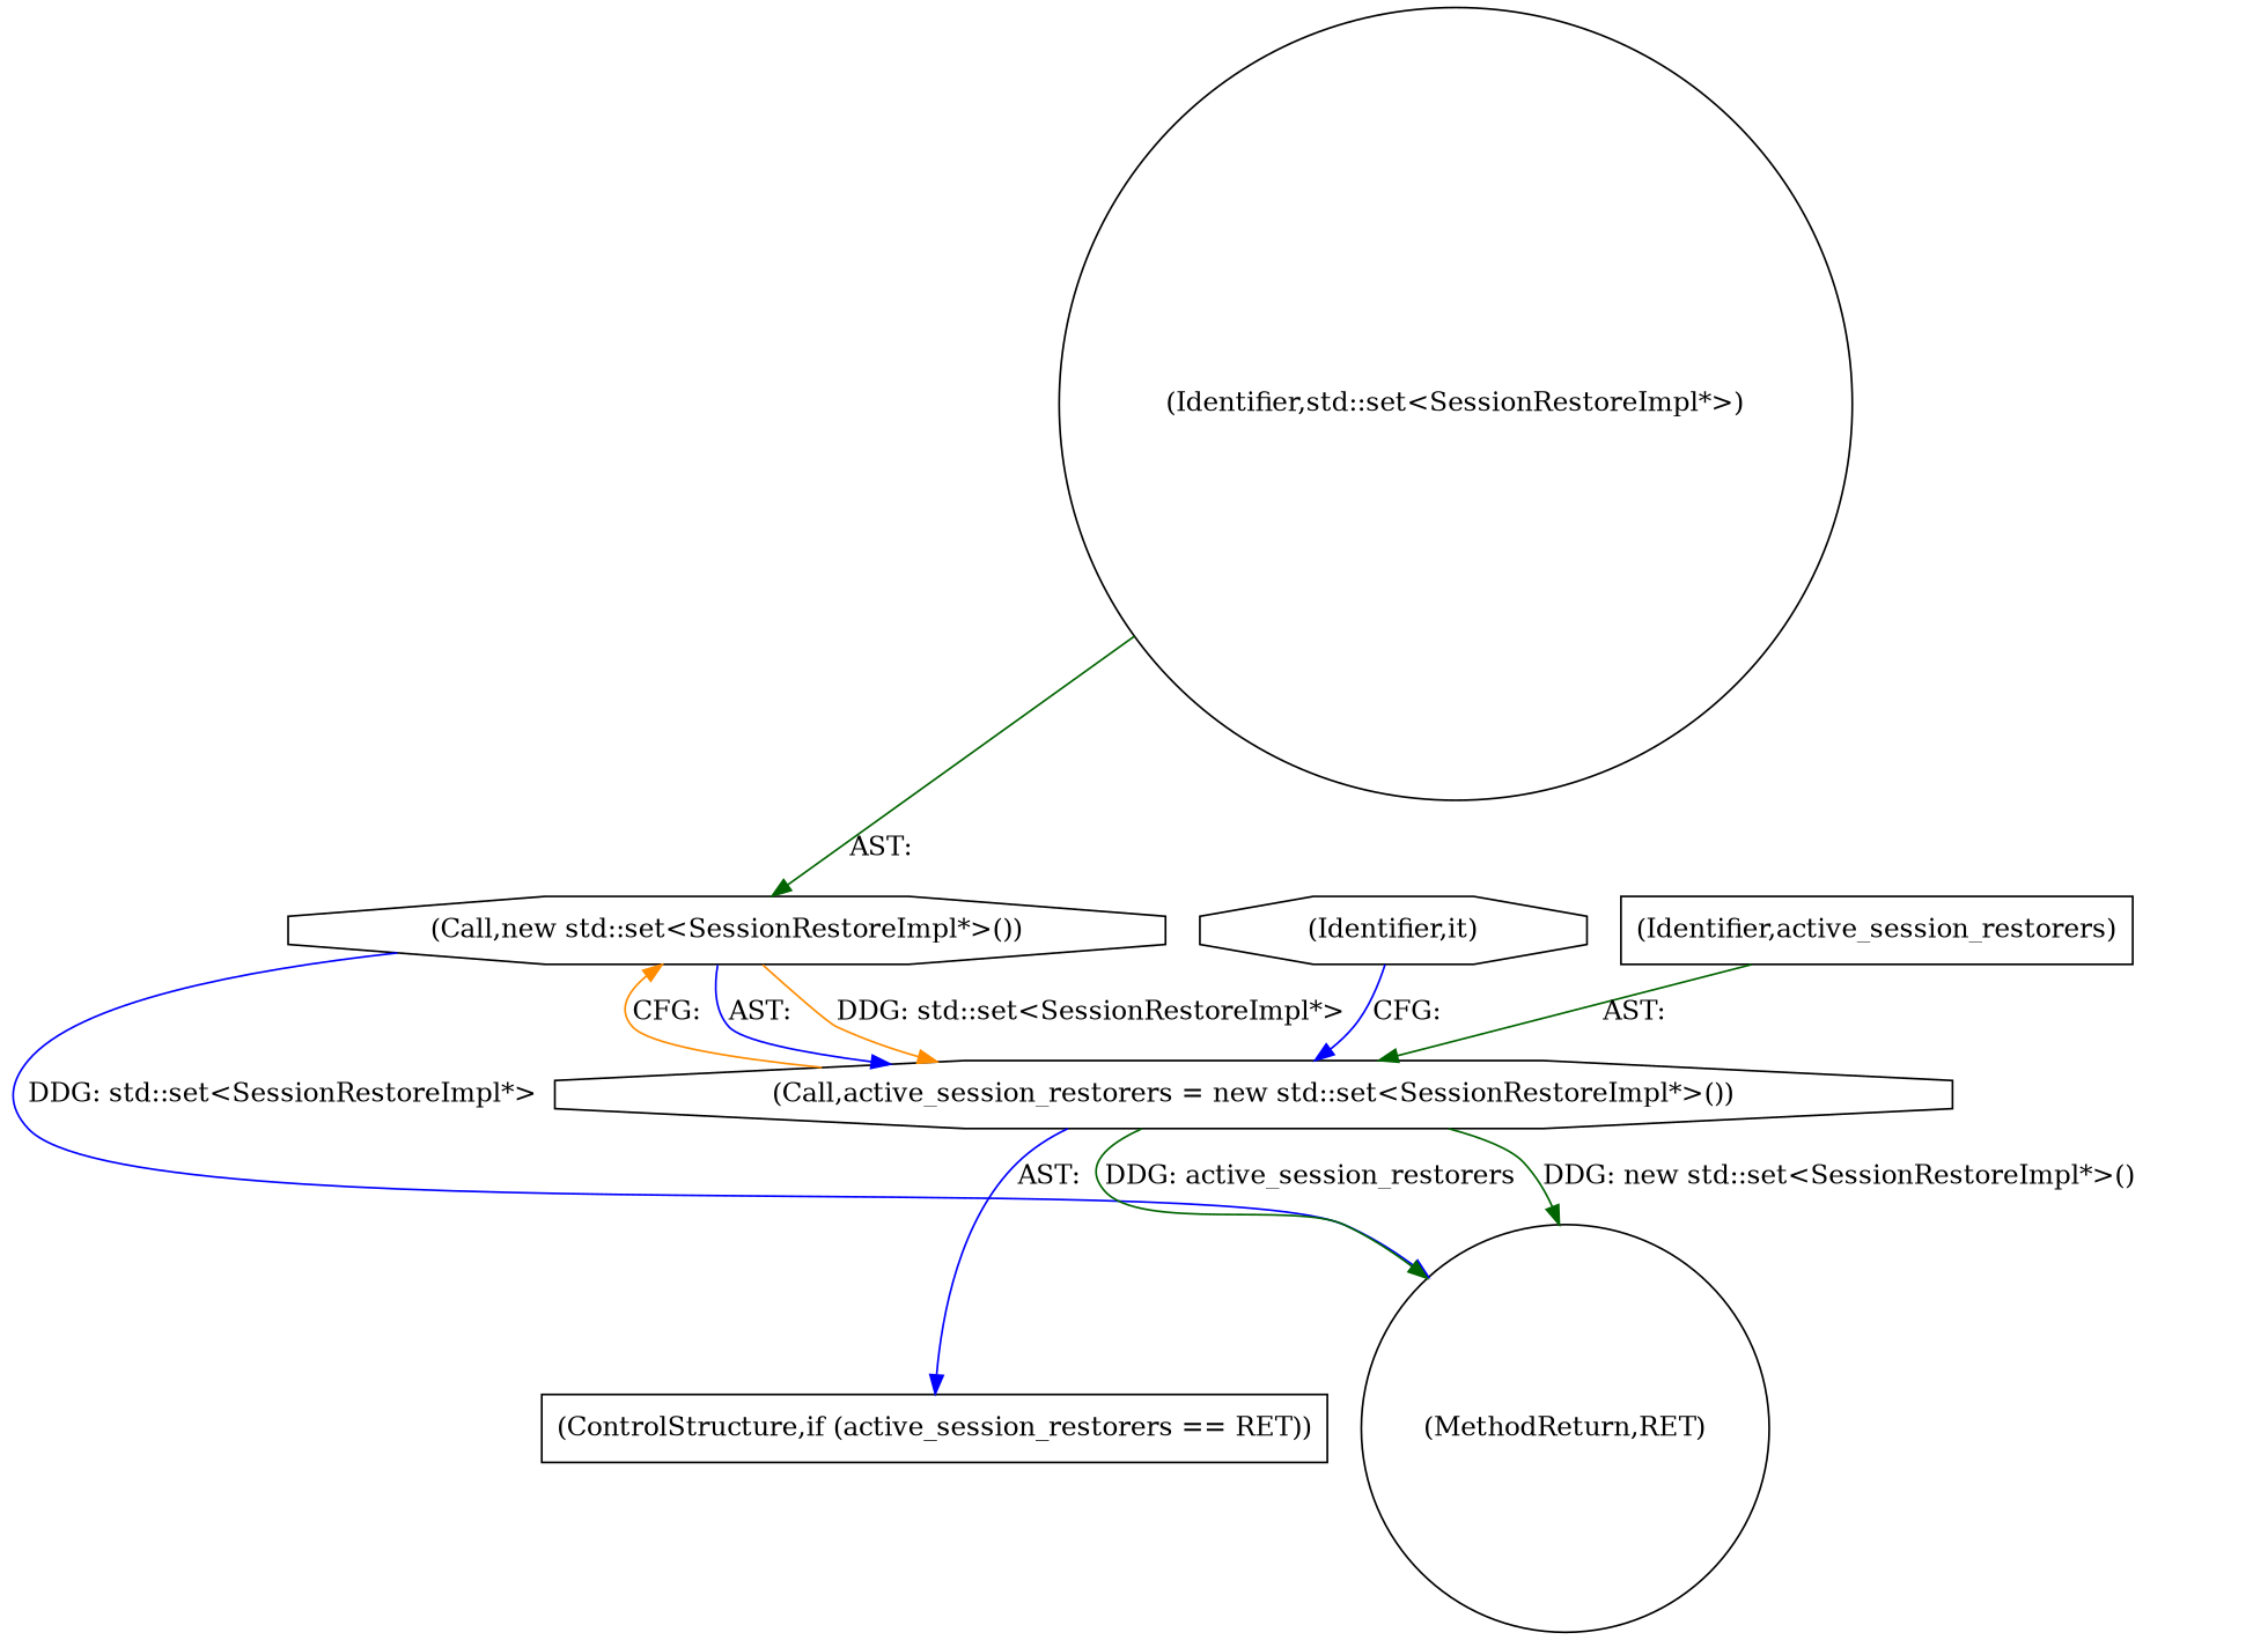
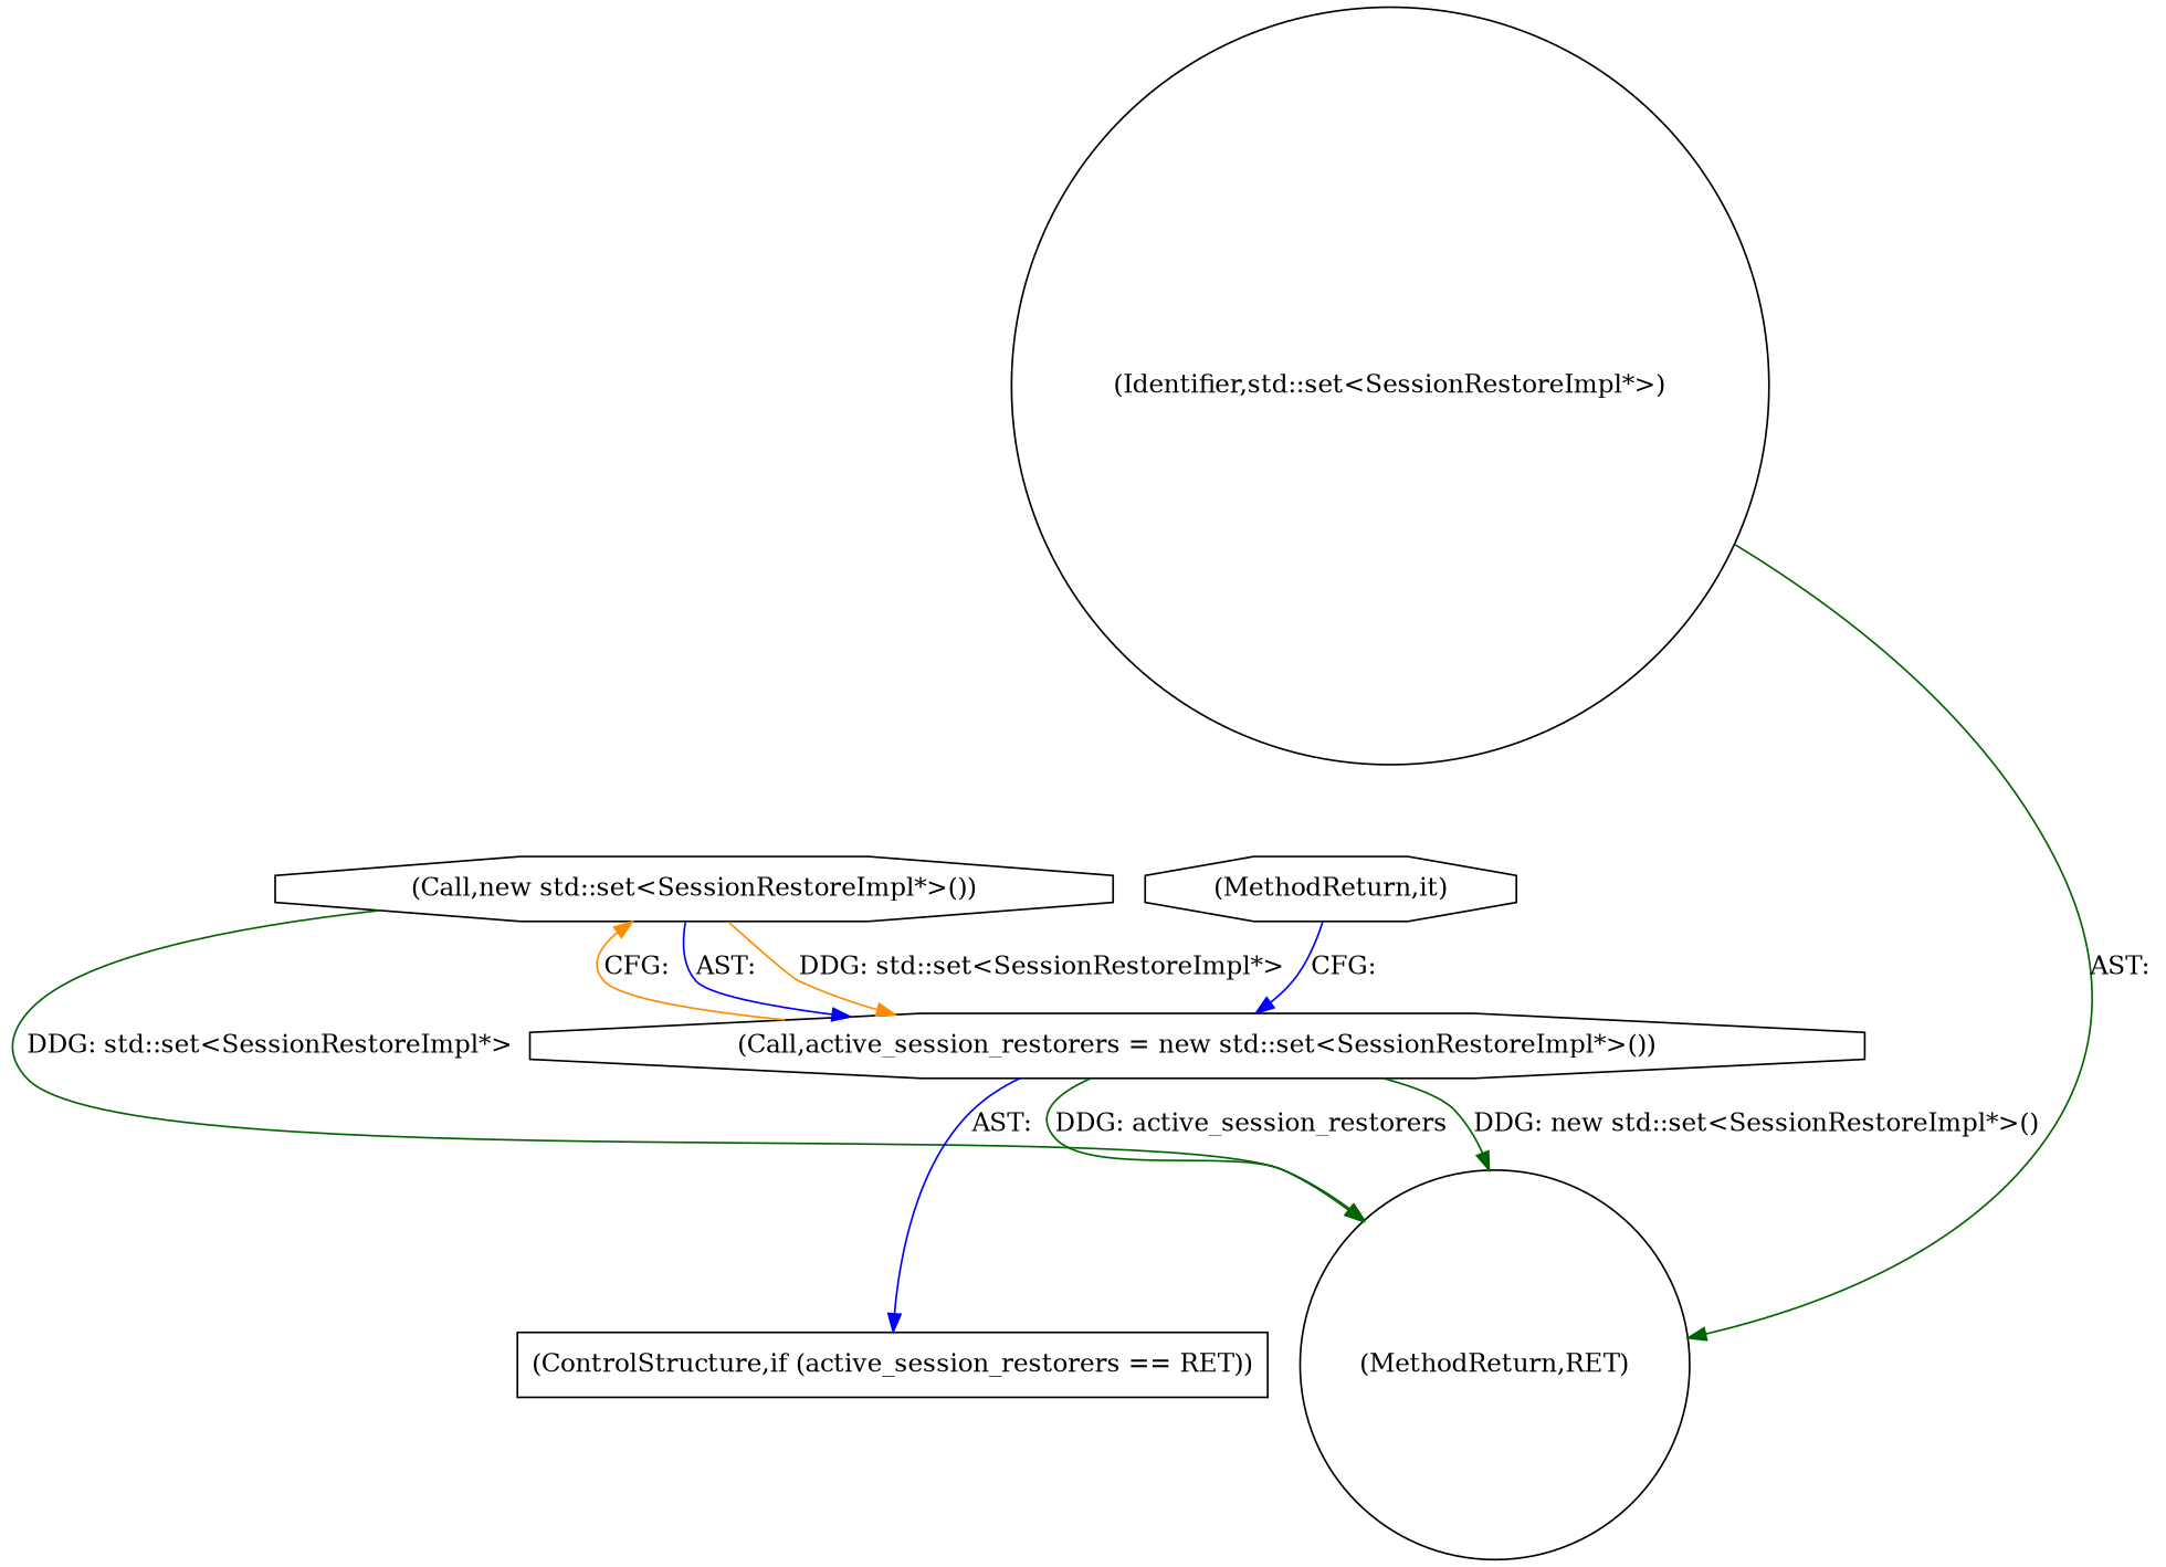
  digraph {
    node [shape=octagon]
    edge [color=blue]
    n1 [label="(Call,new std::set<SessionRestoreImpl*>())"]
    n2 [label="(Call,active_session_restorers = new std::set<SessionRestoreImpl*>())"]
    n3 [label="(MethodReturn,RET)" shape=circle]
    n4 [label="(ControlStructure,if (active_session_restorers == RET))" shape=box]
    n5 [label="(Identifier,std::set<SessionRestoreImpl*>)" shape=circle]
-   n6 [label="(Identifier,it)"]
-   n7 [label="(Identifier,active_session_restorers)" shape=box]
+   n6 [label="(MethodReturn,it)"]
    n1 -> n2 [label="AST: "]
    n1 -> n2 [color=darkorange label="DDG: std::set<SessionRestoreImpl*>"]
-   n1 -> n3 [label="DDG: std::set<SessionRestoreImpl*>"]
+   n1 -> n3 [color=darkgreen label="DDG: std::set<SessionRestoreImpl*>"]
    n2 -> n1 [color=darkorange label="CFG: "]
    n2 -> n3 [color=darkgreen label="DDG: new std::set<SessionRestoreImpl*>()"]
    n2 -> n3 [color=darkgreen label="DDG: active_session_restorers"]
    n2 -> n4 [label="AST: "]
-   n5 -> n1 [color=darkgreen label="AST: "]
+   n5 -> n3 [color=darkgreen label="AST: "]
    n6 -> n2 [label="CFG: "]
-   n7 -> n2 [color=darkgreen label="AST: "]
  }
